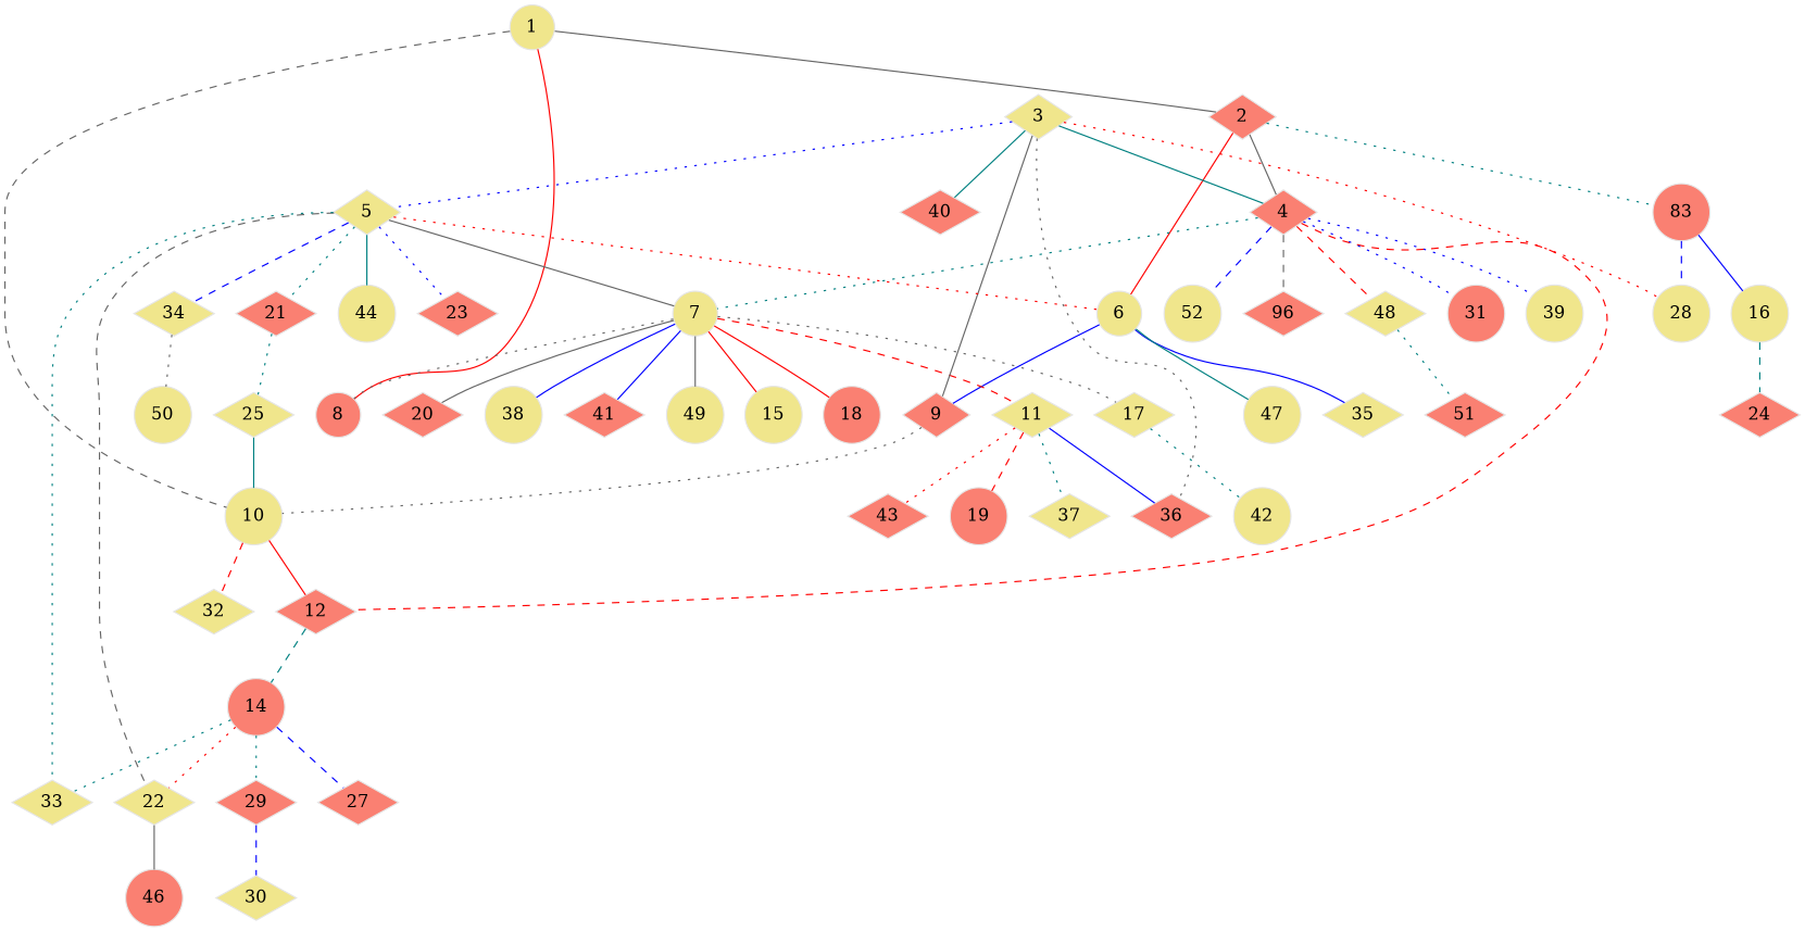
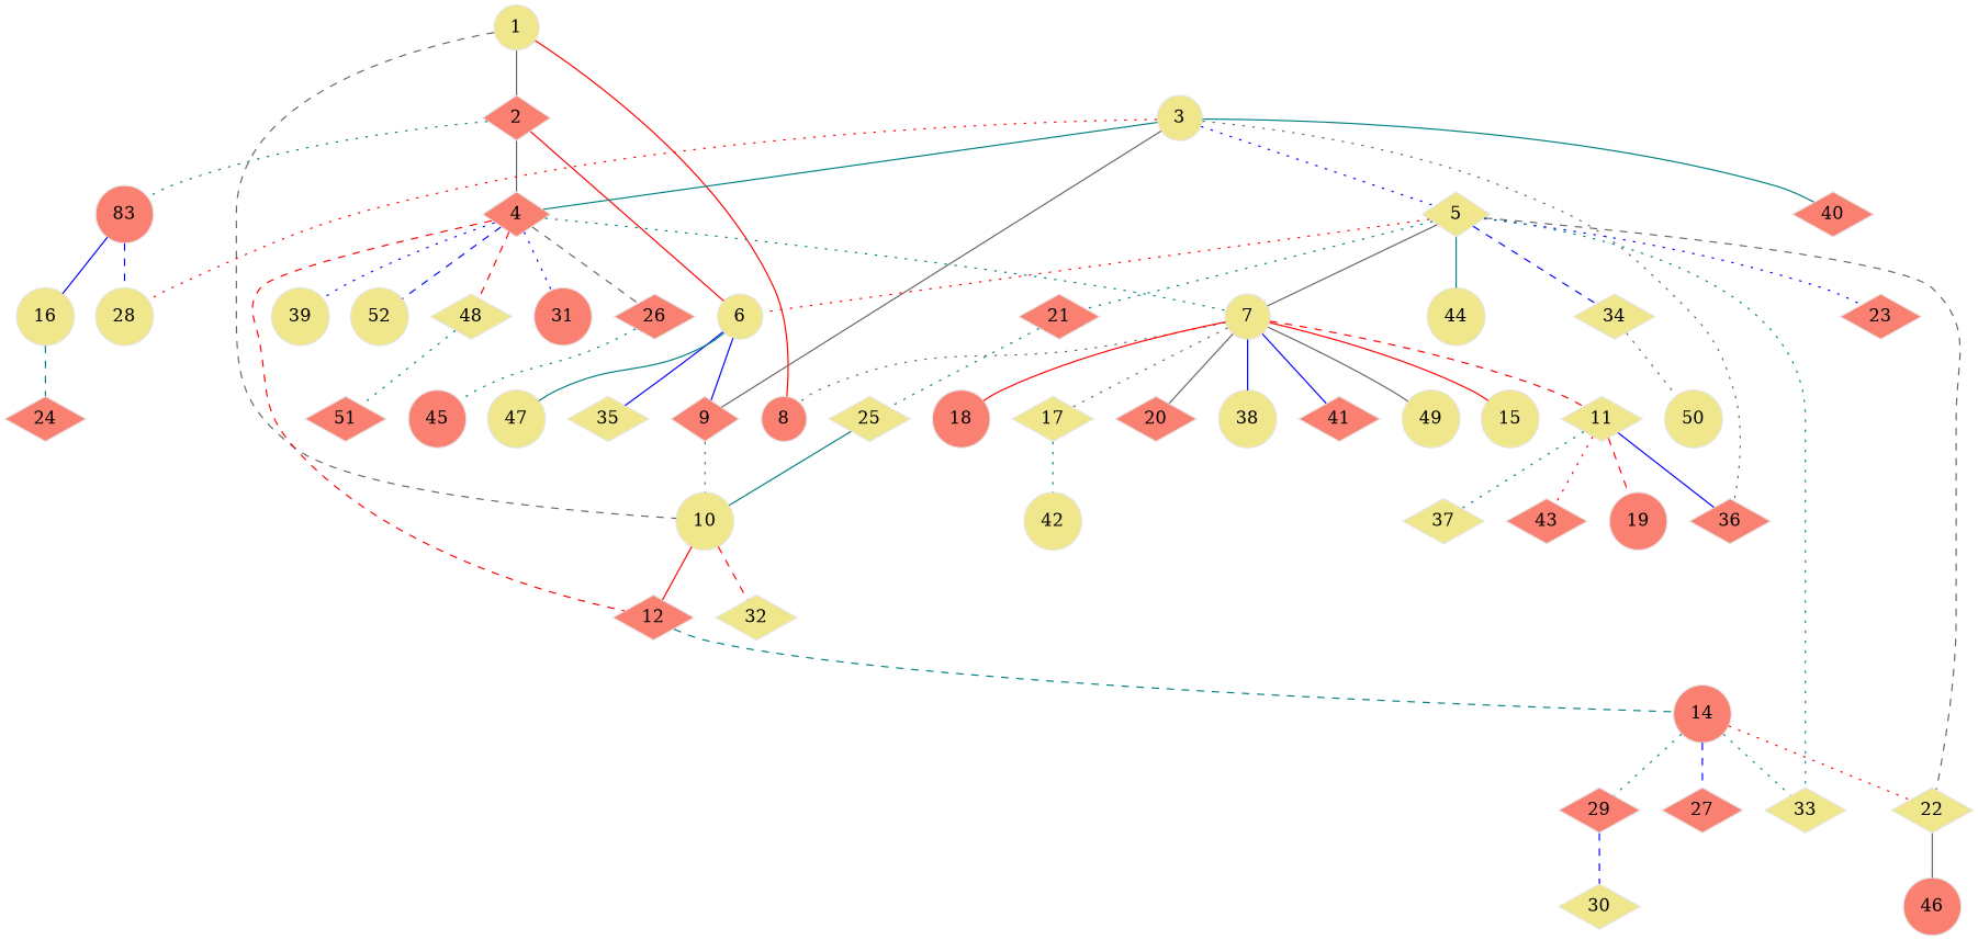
  graph {
    node [color=gray90 fillcolor=khaki shape=diamond style=filled]
    edge [color=teal style=dotted]
    1 [shape=circle]
    2 [fillcolor=salmon]
    8 [fillcolor=salmon shape=circle]
    10 [shape=circle]
    4 [fillcolor=salmon]
    6 [shape=circle]
    n7 [fillcolor=salmon label=83 shape=circle]
    12 [fillcolor=salmon]
    32
    7 [shape=circle]
-   26 [fillcolor=salmon label=96]
+   26 [fillcolor=salmon]
    31 [fillcolor=salmon shape=circle]
    39 [shape=circle]
    48
    52 [shape=circle]
    9 [fillcolor=salmon]
    35
    47 [shape=circle]
    28 [shape=circle]
    16 [shape=circle]
-   3
+   3 [shape=circle]
    5
    36 [fillcolor=salmon]
    40 [fillcolor=salmon]
    21 [fillcolor=salmon]
    22
    23 [fillcolor=salmon]
    33
    34
    44 [shape=circle]
    11
    15 [shape=circle]
    17
    18 [fillcolor=salmon shape=circle]
    20 [fillcolor=salmon]
    38 [shape=circle]
    41 [fillcolor=salmon]
    49 [shape=circle]
    14 [fillcolor=salmon shape=circle]
+   45 [fillcolor=salmon shape=circle]
    51 [fillcolor=salmon]
    25
    46 [fillcolor=salmon shape=circle]
    50 [shape=circle]
    19 [fillcolor=salmon shape=circle]
    37
    43 [fillcolor=salmon]
    42 [shape=circle]
    27 [fillcolor=salmon]
    29 [fillcolor=salmon]
    24 [fillcolor=salmon]
    30
    1 -- 2 [color=gray40 style=solid]
    1 -- 8 [color=red style=solid]
    1 -- 10 [color=gray40 style=dashed]
    2 -- 4 [color=gray40 style=solid]
    2 -- 6 [color=red style=solid]
    2 -- n7
    10 -- 12 [color=red style=solid]
    10 -- 32 [color=red style=dashed]
    4 -- 12 [color=red style=dashed]
    4 -- 7
    4 -- 26 [color=gray40 style=dashed]
    4 -- 31 [color=blue]
    4 -- 39 [color=blue]
    4 -- 48 [color=red style=dashed]
    4 -- 52 [color=blue style=dashed]
    6 -- 9 [color=blue style=solid]
    6 -- 35 [color=blue style=solid]
    6 -- 47 [style=solid]
    n7 -- 28 [color=blue style=dashed]
    n7 -- 16 [color=blue style=solid]
    12 -- 14 [style=dashed]
    7 -- 8 [color=gray40]
    7 -- 11 [color=red style=dashed]
    7 -- 15 [color=red style=solid]
    7 -- 17 [color=gray40]
    7 -- 18 [color=red style=solid]
    7 -- 20 [color=gray40 style=solid]
    7 -- 38 [color=blue style=solid]
    7 -- 41 [color=blue style=solid]
    7 -- 49 [color=gray40 style=solid]
+   26 -- 45
    48 -- 51
    9 -- 10 [color=gray40]
    16 -- 24 [style=dashed]
    3 -- 4 [style=solid]
    3 -- 9 [color=gray40 style=solid]
    3 -- 28 [color=red]
    3 -- 5 [color=blue]
    3 -- 36 [color=gray40]
    3 -- 40 [style=solid]
    5 -- 6 [color=red]
    5 -- 7 [color=gray40 style=solid]
    5 -- 21
    5 -- 22 [color=gray40 style=dashed]
    5 -- 23 [color=blue]
    5 -- 33
    5 -- 34 [color=blue style=dashed]
    5 -- 44 [style=solid]
    21 -- 25
    22 -- 46 [color=gray40 style=solid]
    34 -- 50 [color=gray40]
    11 -- 36 [color=blue style=solid]
    11 -- 19 [color=red style=dashed]
    11 -- 37
    11 -- 43 [color=red]
    17 -- 42
    14 -- 22 [color=red]
    14 -- 33
    14 -- 27 [color=blue style=dashed]
    14 -- 29
    25 -- 10 [style=solid]
    29 -- 30 [color=blue style=dashed]
  }
